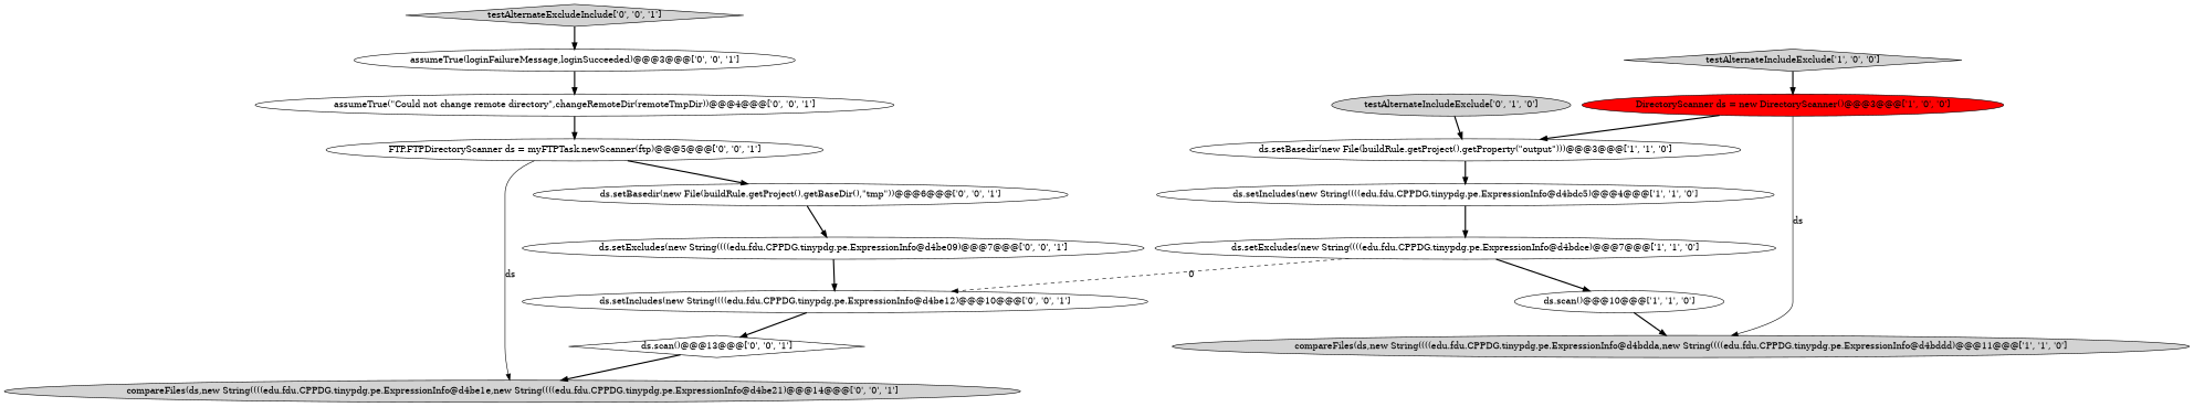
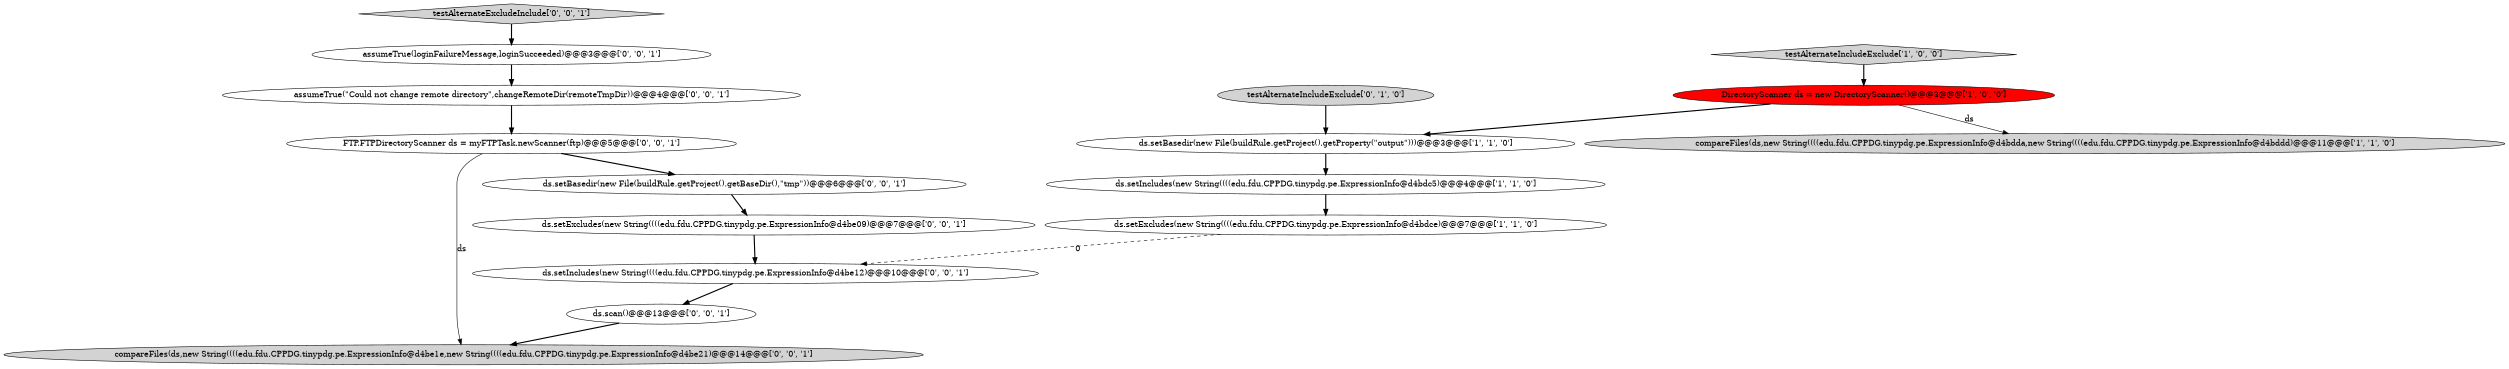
  digraph {
    node [fillcolor=white shape=ellipse style=filled]
    edge [style=bold]
    n1 [fillcolor=lightgray label="compareFiles(ds,new String((((edu.fdu.CPPDG.tinypdg.pe.ExpressionInfo@d4bdda,new String((((edu.fdu.CPPDG.tinypdg.pe.ExpressionInfo@d4bddd)@@@11@@@['1', '1', '0']"]
    n2 [fillcolor=red label="DirectoryScanner ds = new DirectoryScanner()@@@3@@@['1', '0', '0']"]
    n3 [label="ds.setBasedir(new File(buildRule.getProject().getProperty(\"output\")))@@@3@@@['1', '1', '0']"]
    n4 [label="ds.setIncludes(new String((((edu.fdu.CPPDG.tinypdg.pe.ExpressionInfo@d4bdc5)@@@4@@@['1', '1', '0']"]
    n5 [label="ds.setExcludes(new String((((edu.fdu.CPPDG.tinypdg.pe.ExpressionInfo@d4bdce)@@@7@@@['1', '1', '0']"]
-   n6 [label="ds.scan()@@@10@@@['1', '1', '0']"]
    n7 [label="ds.setIncludes(new String((((edu.fdu.CPPDG.tinypdg.pe.ExpressionInfo@d4be12)@@@10@@@['0', '0', '1']"]
-   n8 [label="ds.scan()@@@13@@@['0', '0', '1']" shape=diamond]
+   n8 [label="ds.scan()@@@13@@@['0', '0', '1']"]
    n9 [label="assumeTrue(loginFailureMessage,loginSucceeded)@@@3@@@['0', '0', '1']"]
    n10 [label="assumeTrue(\"Could not change remote directory\",changeRemoteDir(remoteTmpDir))@@@4@@@['0', '0', '1']"]
    n11 [label="FTP.FTPDirectoryScanner ds = myFTPTask.newScanner(ftp)@@@5@@@['0', '0', '1']"]
    n12 [fillcolor=lightgray label="compareFiles(ds,new String((((edu.fdu.CPPDG.tinypdg.pe.ExpressionInfo@d4be1e,new String((((edu.fdu.CPPDG.tinypdg.pe.ExpressionInfo@d4be21)@@@14@@@['0', '0', '1']"]
    n13 [fillcolor=lightgray label="testAlternateIncludeExclude['0', '1', '0']"]
    n14 [label="ds.setBasedir(new File(buildRule.getProject().getBaseDir(),\"tmp\"))@@@6@@@['0', '0', '1']"]
    n15 [label="ds.setExcludes(new String((((edu.fdu.CPPDG.tinypdg.pe.ExpressionInfo@d4be09)@@@7@@@['0', '0', '1']"]
    n16 [fillcolor=lightgray label="testAlternateIncludeExclude['1', '0', '0']" shape=diamond]
    n17 [fillcolor=lightgray label="testAlternateExcludeInclude['0', '0', '1']" shape=diamond]
    n2 -> n1 [label=ds style=solid]
    n2 -> n3
    n3 -> n4
    n4 -> n5
-   n5 -> n6
    n5 -> n7 [label=0 style=dashed]
-   n6 -> n1
    n7 -> n8
    n8 -> n12
    n9 -> n10
    n10 -> n11
    n11 -> n12 [label=ds style=solid]
    n11 -> n14
    n13 -> n3
    n14 -> n15
    n15 -> n7
    n16 -> n2
    n17 -> n9
  }
